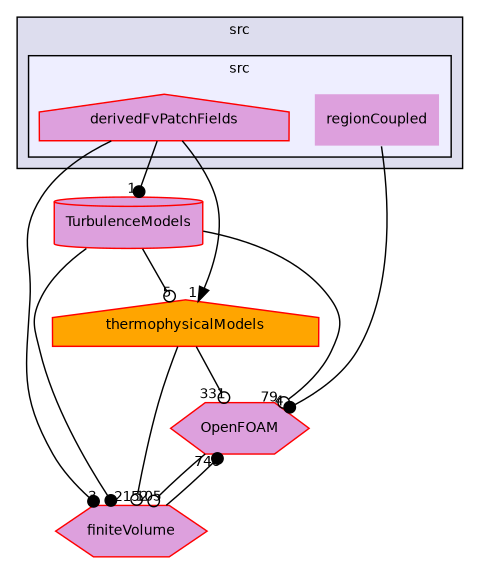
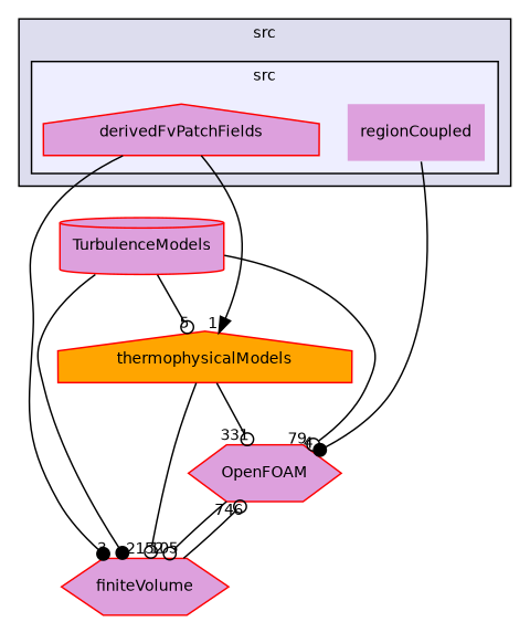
  digraph {
    compound=true
    node [fillcolor=plum fontname=Helvetica fontsize=10 shape=house style=filled color=red]
    edge [arrowhead=dot headlabel=1 labeldistance=1.5 labelfontname=Helvetica labelfontsize=10]
    n1 [label=regionCoupled shape=plaintext color=""]
    n2 [label=derivedFvPatchFields]
    n3 [label=OpenFOAM shape=hexagon]
    n4 [label=finiteVolume shape=hexagon]
    n5 [label=TurbulenceModels shape=cylinder]
    n6 [fillcolor=orange label=thermophysicalModels]
    subgraph cluster_1 {
      bgcolor="#ddddee"
      fontname=Helvetica
      fontsize=10
      label=src
      pencolor=black
      subgraph cluster_2 {
        bgcolor="#eeeeff"
        fontname=Helvetica
        fontsize=10
        label=src
        pencolor=black
        n1
        n2
      }
    }
    n1 -> n3 [headlabel=4]
    n2 -> n4 [headlabel=3]
-   n2 -> n5
    n2 -> n6 [arrowhead=normal]
    n3 -> n4 [arrowhead=odot headlabel=2]
-   n4 -> n3 [headlabel=746]
+   n4 -> n3 [arrowhead=odot headlabel=746]
    n5 -> n3 [arrowhead=odot headlabel=79]
    n5 -> n4 [headlabel=215]
    n5 -> n6 [arrowhead=odot headlabel=5]
    n6 -> n3 [arrowhead=odot headlabel=331]
    n6 -> n4 [arrowhead=odot headlabel=105]
  }
